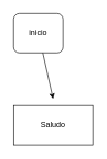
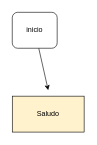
  <mxCell id="0" />
  <mxCell id="1" parent="0" />
  <mxCell id="2" value="inicio" style="rounded=1;whiteSpace=wrap;html=1;" vertex="1" parent="1"><mxGeometry x="20" y="20" width="75" height="60" as="geometry" /></mxCell>
  <mxCell id="3" value="" style="endArrow=classic;html=1;rounded=0;" edge="1" parent="1" source="2"><mxGeometry width="50" height="50" relative="1" as="geometry"><mxPoint x="170" y="500" as="sourcePoint" /><mxPoint x="80" y="150" as="targetPoint" /></mxGeometry></mxCell>
- <mxCell id="4" value="Saludo" style="rounded=0;whiteSpace=wrap;html=1;" vertex="1" parent="1"><mxGeometry x="20" y="160" width="120" height="60" as="geometry" /></mxCell>
+ <mxCell id="4" value="Saludo" style="rounded=0;whiteSpace=wrap;html=1;fillColor=#fff2cc;" vertex="1" parent="1"><mxGeometry x="20" y="160" width="120" height="60" as="geometry" /></mxCell>
